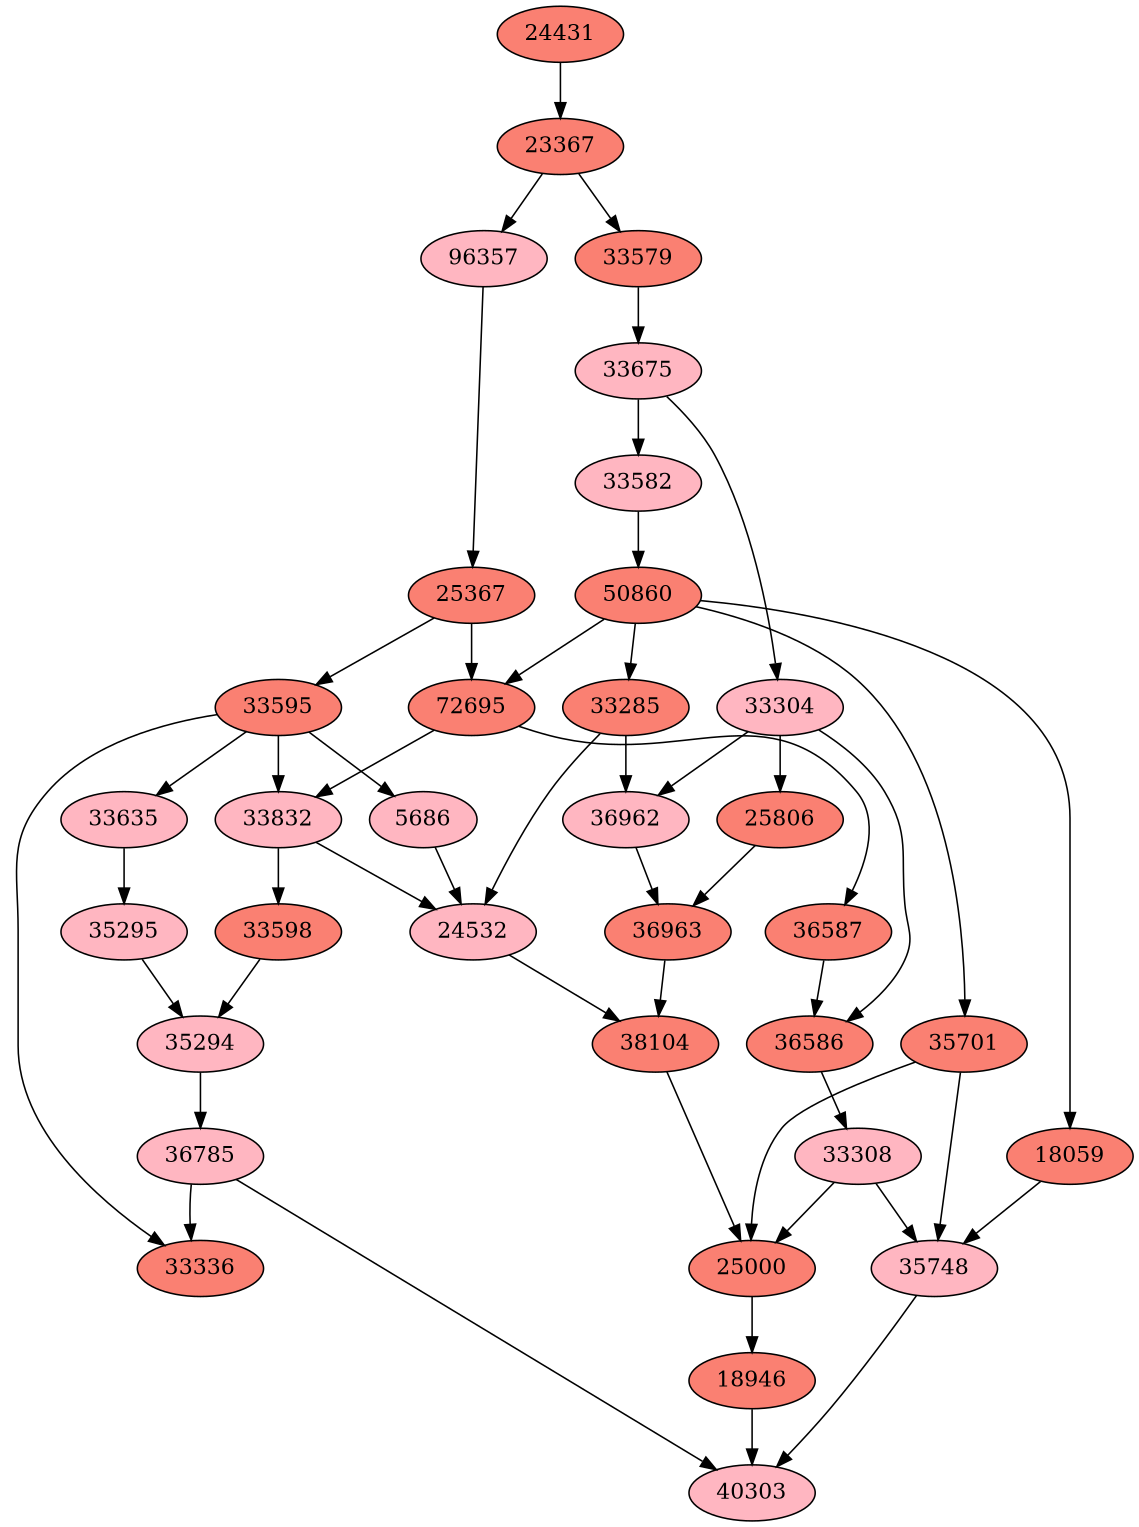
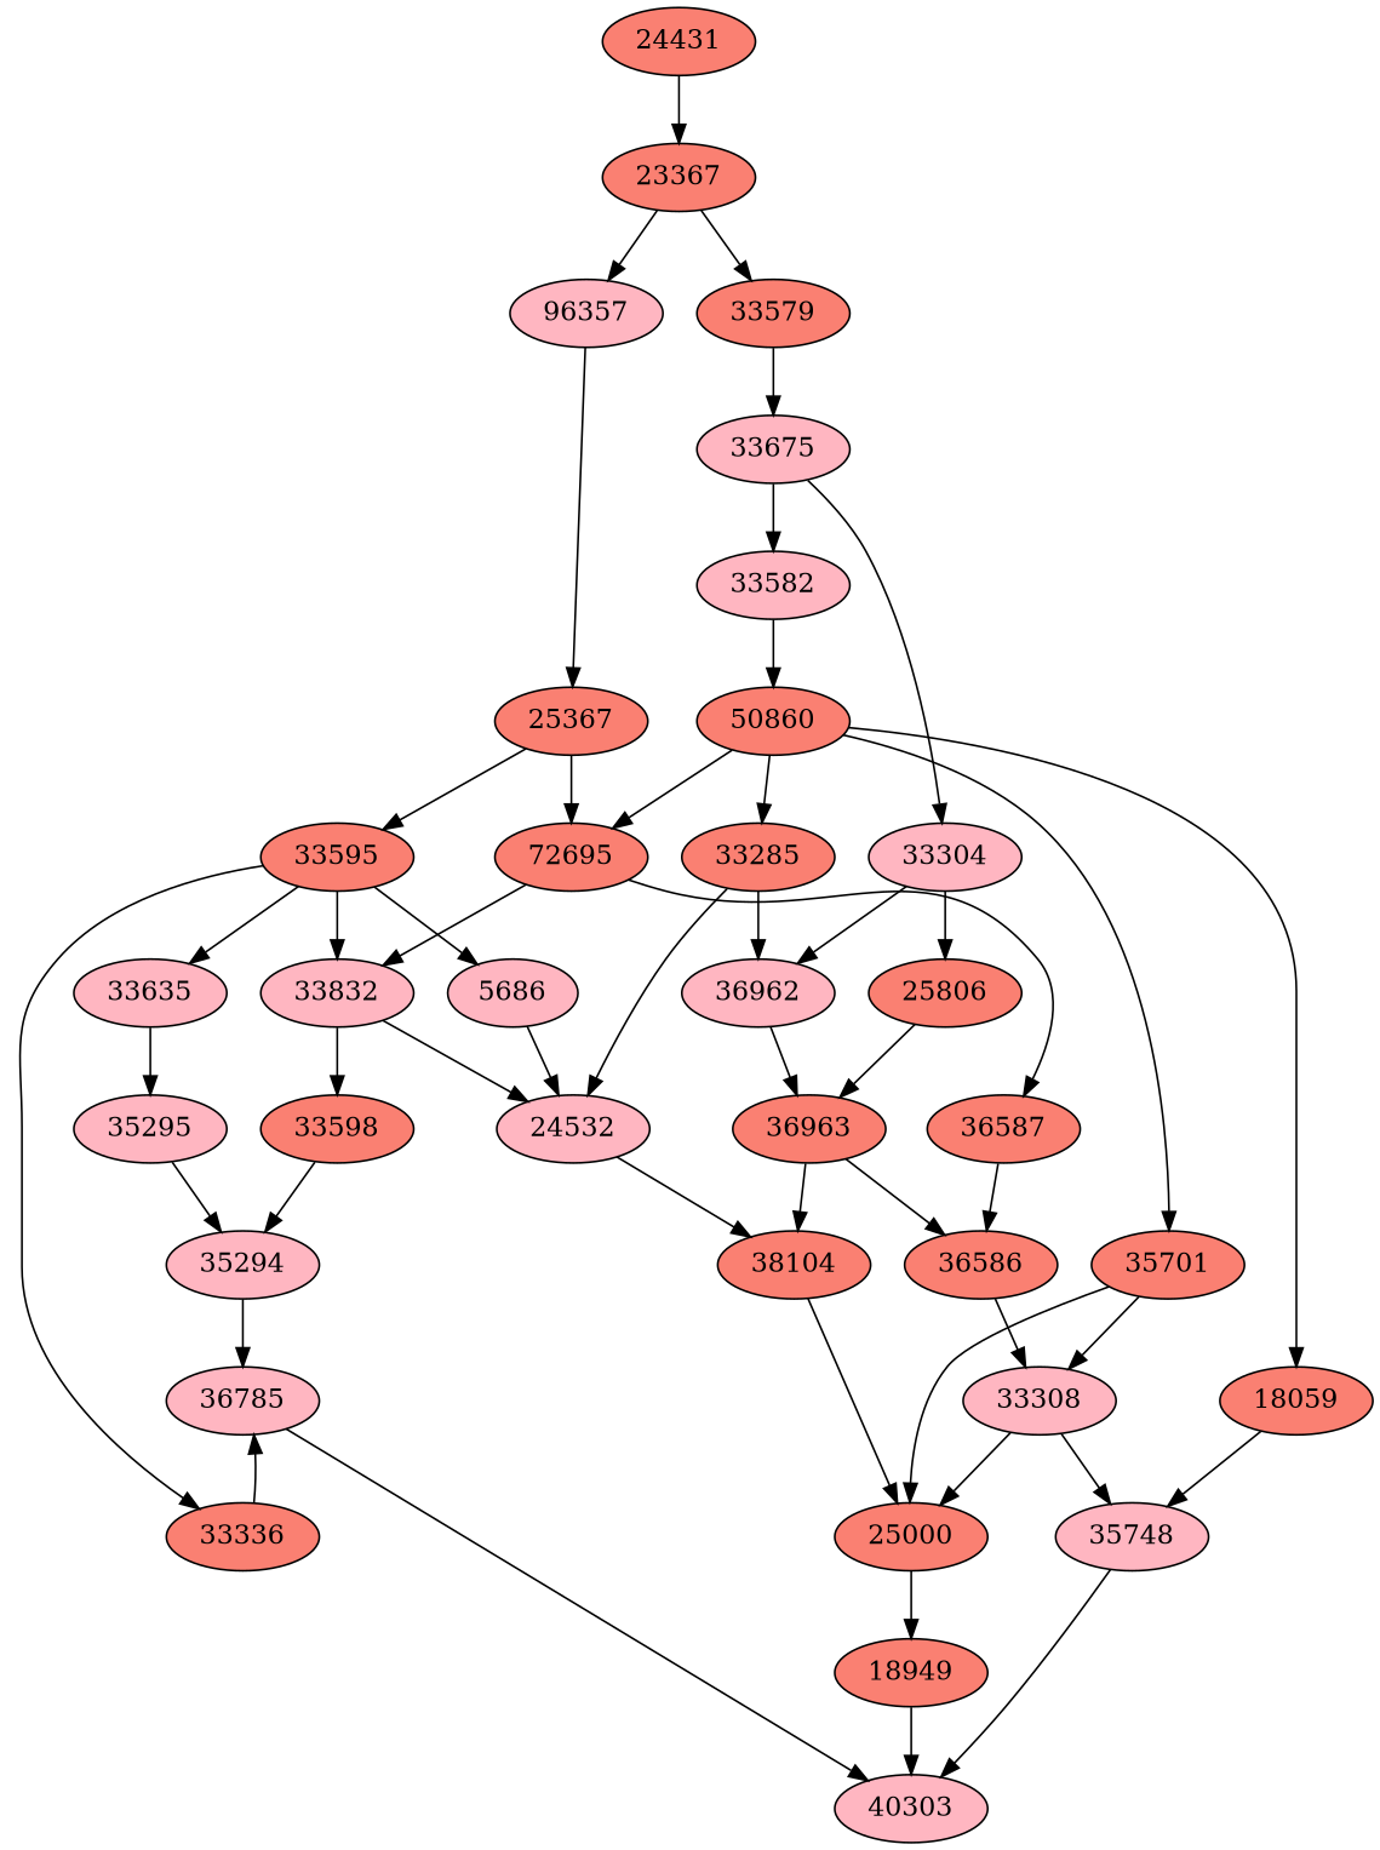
  strict digraph {
    node [fillcolor=salmon style=filled]
    n1 [fillcolor=lightpink label=40303]
    n2 [fillcolor=lightpink label=36785]
-   n3 [label=18946]
+   n3 [label=18949]
    n4 [fillcolor=lightpink label=35748]
    n5 [fillcolor=lightpink label=35294]
    n6 [label=33336]
    n7 [label=25000]
    n8 [fillcolor=lightpink label=33308]
    n9 [label=18059]
    n10 [label=33598]
    n11 [fillcolor=lightpink label=35295]
    n12 [label=33595]
    n13 [fillcolor=lightpink label=33832]
    n14 [fillcolor=lightpink label=33635]
    n15 [fillcolor=lightpink label=5686]
    n16 [fillcolor=lightpink label=24532]
    n17 [label=38104]
    n18 [label=35701]
    n19 [label=36586]
    n20 [label=50860]
    n21 [label=72695]
    n22 [label=33285]
    n23 [label=36587]
    n24 [fillcolor=lightpink label=36962]
    n25 [label=25367]
    n26 [label=36963]
    n27 [fillcolor=lightpink label=33582]
    n28 [fillcolor=lightpink label=96357]
    n29 [label=25806]
    n30 [fillcolor=lightpink label=33675]
    n31 [fillcolor=lightpink label=33304]
    n32 [label=23367]
    n33 [label=33579]
    n34 [label=24431]
    n2 -> n1
    n3 -> n1
    n4 -> n1
    n5 -> n2
-   n2 -> n6
+   n6 -> n2
    n7 -> n3
    n8 -> n4
    n8 -> n7
    n9 -> n4
    n10 -> n5
    n11 -> n5
    n12 -> n6
    n12 -> n13
    n12 -> n14
    n12 -> n15
    n13 -> n10
    n13 -> n16
    n14 -> n11
    n15 -> n16
    n16 -> n17
    n17 -> n7
    n18 -> n7
-   n18 -> n4
+   n18 -> n8
    n19 -> n8
    n20 -> n9
    n20 -> n18
    n20 -> n21
    n20 -> n22
    n21 -> n13
    n21 -> n23
    n22 -> n16
    n22 -> n24
    n23 -> n19
    n24 -> n26
    n25 -> n12
    n25 -> n21
    n26 -> n17
-   n31 -> n19
+   n26 -> n19
    n27 -> n20
    n28 -> n25
    n29 -> n26
    n30 -> n27
    n30 -> n31
    n31 -> n24
    n31 -> n29
    n32 -> n28
    n32 -> n33
    n33 -> n30
    n34 -> n32
  }
